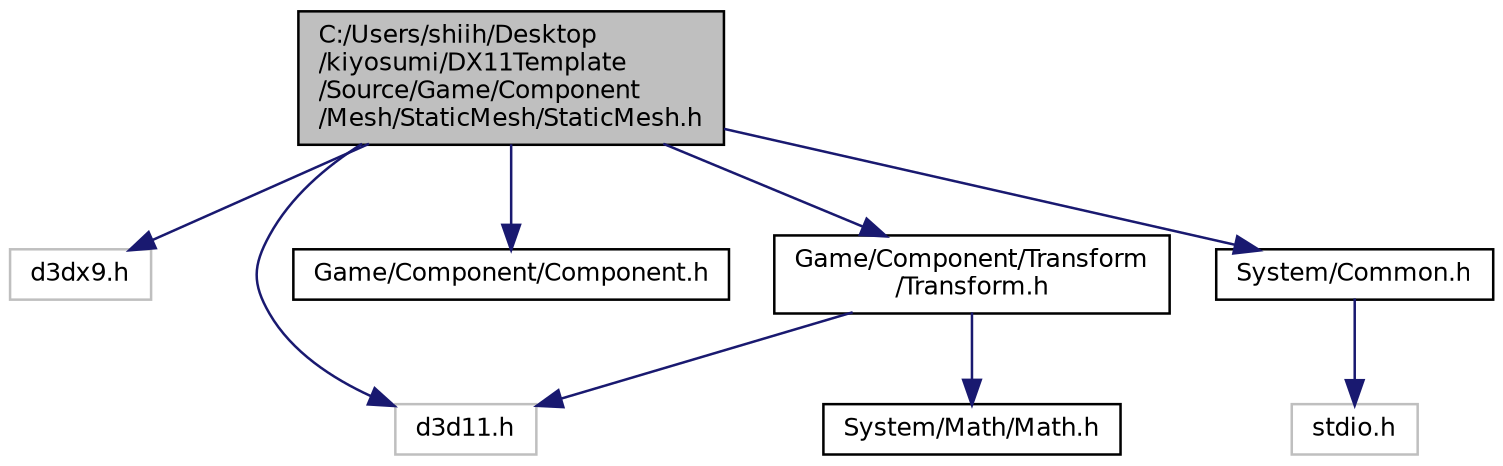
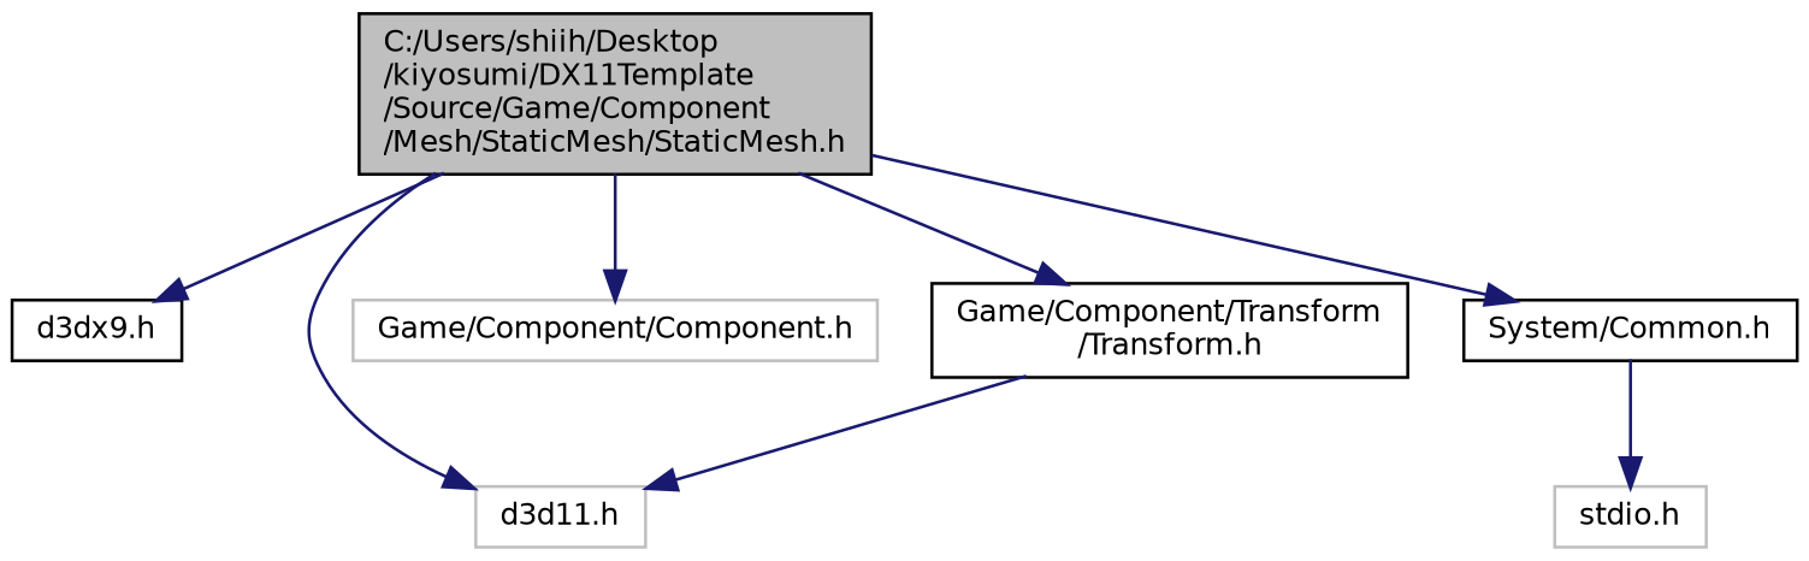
  digraph {
    node [color=black fillcolor=white fontname=Helvetica fontsize=10 shape=record style=filled]
    edge [color=midnightblue fontname=Helvetica fontsize=10 labelfontname=Helvetica labelfontsize=10 style=solid]
    n1 [fillcolor=grey75 fontcolor=black height=0.2 label="C:/Users/shiih/Desktop\l/kiyosumi/DX11Template\l/Source/Game/Component\l/Mesh/StaticMesh/StaticMesh.h" width=0.4]
-   n2 [color=grey75 height=0.2 label="d3dx9.h" width=0.4]
+   n2 [height=0.2 label="d3dx9.h" width=0.4]
    n3 [color=grey75 height=0.2 label="d3d11.h" width=0.4]
-   n4 [height=0.2 label="Game/Component/Component.h" width=0.4]
+   n4 [color=grey75 height=0.2 label="Game/Component/Component.h" width=0.4]
    n5 [height=0.2 label="Game/Component/Transform\l/Transform.h" width=0.4]
    n6 [height=0.2 label="System/Common.h" width=0.4]
-   n7 [height=0.2 label="System/Math/Math.h" width=0.4]
    n8 [color=grey75 height=0.2 label="stdio.h" width=0.4]
    n1 -> n2
    n1 -> n3
    n1 -> n4
    n1 -> n5
    n1 -> n6
    n5 -> n3
-   n5 -> n7
    n6 -> n8
  }
